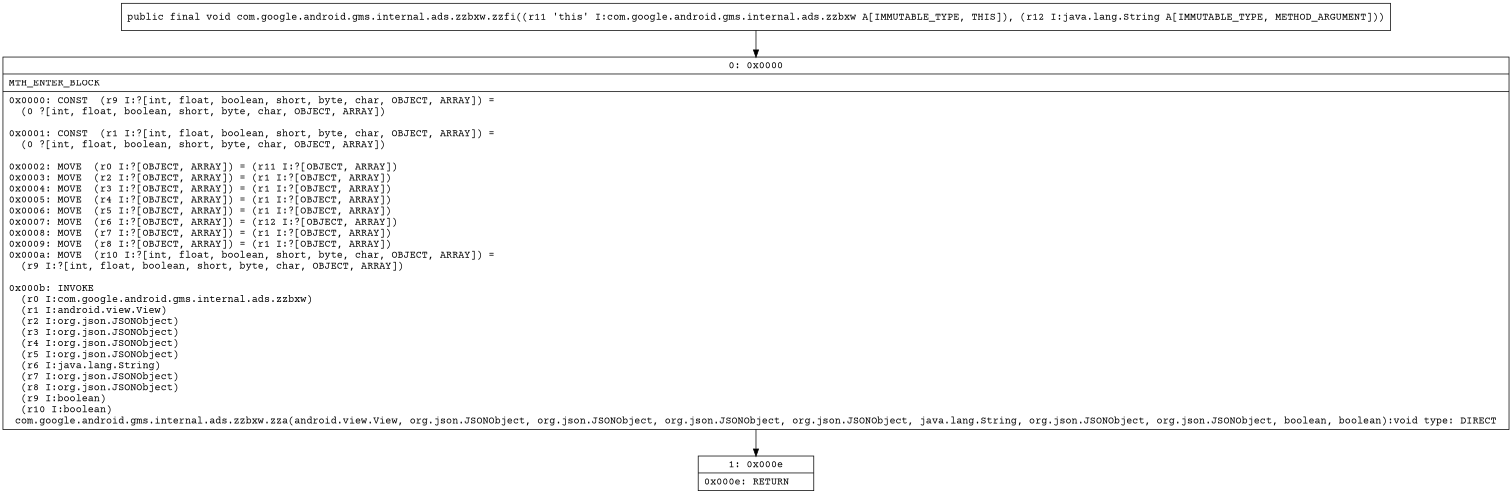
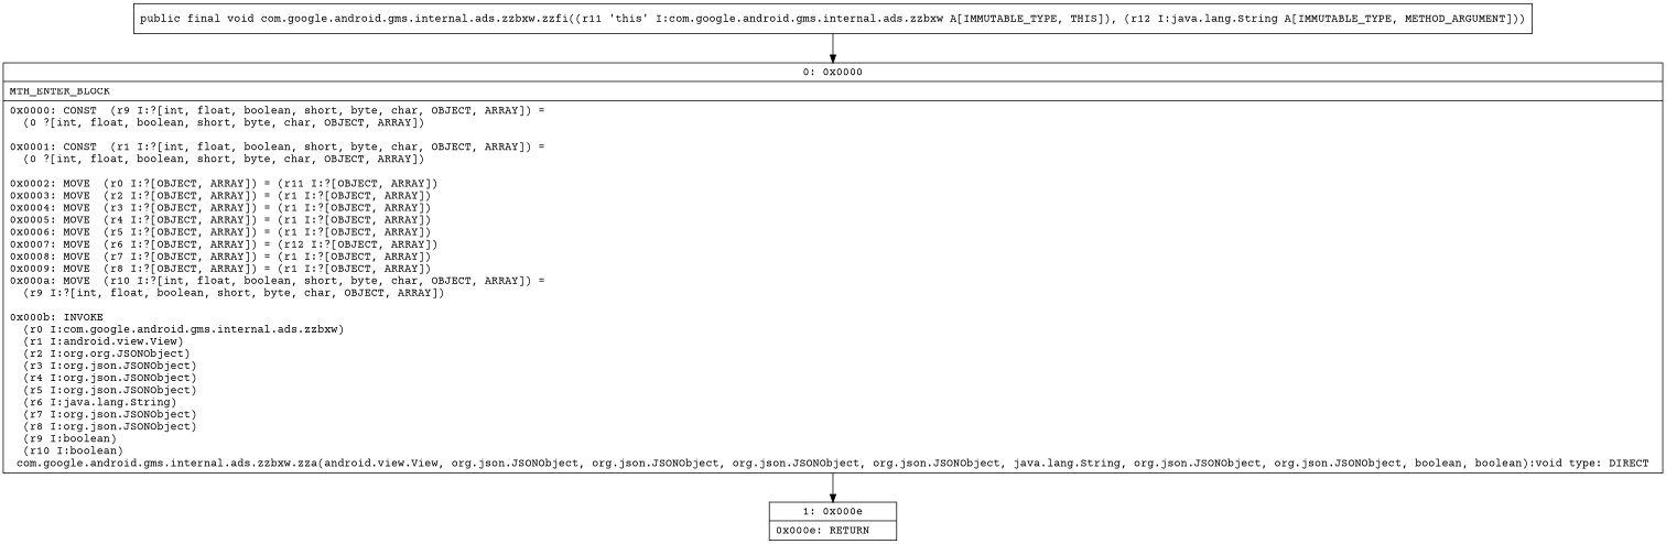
  digraph {
    fontname="Courier Prime"
    node [shape=record fontname="Courier Prime"]
    edge [fontname="Courier Prime"]
-   n1 [label="{0\:\ 0x0000|MTH_ENTER_BLOCK\l|0x0000: CONST  (r9 I:?[int, float, boolean, short, byte, char, OBJECT, ARRAY]) = \l  (0 ?[int, float, boolean, short, byte, char, OBJECT, ARRAY])\l \l0x0001: CONST  (r1 I:?[int, float, boolean, short, byte, char, OBJECT, ARRAY]) = \l  (0 ?[int, float, boolean, short, byte, char, OBJECT, ARRAY])\l \l0x0002: MOVE  (r0 I:?[OBJECT, ARRAY]) = (r11 I:?[OBJECT, ARRAY]) \l0x0003: MOVE  (r2 I:?[OBJECT, ARRAY]) = (r1 I:?[OBJECT, ARRAY]) \l0x0004: MOVE  (r3 I:?[OBJECT, ARRAY]) = (r1 I:?[OBJECT, ARRAY]) \l0x0005: MOVE  (r4 I:?[OBJECT, ARRAY]) = (r1 I:?[OBJECT, ARRAY]) \l0x0006: MOVE  (r5 I:?[OBJECT, ARRAY]) = (r1 I:?[OBJECT, ARRAY]) \l0x0007: MOVE  (r6 I:?[OBJECT, ARRAY]) = (r12 I:?[OBJECT, ARRAY]) \l0x0008: MOVE  (r7 I:?[OBJECT, ARRAY]) = (r1 I:?[OBJECT, ARRAY]) \l0x0009: MOVE  (r8 I:?[OBJECT, ARRAY]) = (r1 I:?[OBJECT, ARRAY]) \l0x000a: MOVE  (r10 I:?[int, float, boolean, short, byte, char, OBJECT, ARRAY]) = \l  (r9 I:?[int, float, boolean, short, byte, char, OBJECT, ARRAY])\l \l0x000b: INVOKE  \l  (r0 I:com.google.android.gms.internal.ads.zzbxw)\l  (r1 I:android.view.View)\l  (r2 I:org.json.JSONObject)\l  (r3 I:org.json.JSONObject)\l  (r4 I:org.json.JSONObject)\l  (r5 I:org.json.JSONObject)\l  (r6 I:java.lang.String)\l  (r7 I:org.json.JSONObject)\l  (r8 I:org.json.JSONObject)\l  (r9 I:boolean)\l  (r10 I:boolean)\l com.google.android.gms.internal.ads.zzbxw.zza(android.view.View, org.json.JSONObject, org.json.JSONObject, org.json.JSONObject, org.json.JSONObject, java.lang.String, org.json.JSONObject, org.json.JSONObject, boolean, boolean):void type: DIRECT \l}"]
+   n1 [label="{0\:\ 0x0000|MTH_ENTER_BLOCK\l|0x0000: CONST  (r9 I:?[int, float, boolean, short, byte, char, OBJECT, ARRAY]) = \l  (0 ?[int, float, boolean, short, byte, char, OBJECT, ARRAY])\l \l0x0001: CONST  (r1 I:?[int, float, boolean, short, byte, char, OBJECT, ARRAY]) = \l  (0 ?[int, float, boolean, short, byte, char, OBJECT, ARRAY])\l \l0x0002: MOVE  (r0 I:?[OBJECT, ARRAY]) = (r11 I:?[OBJECT, ARRAY]) \l0x0003: MOVE  (r2 I:?[OBJECT, ARRAY]) = (r1 I:?[OBJECT, ARRAY]) \l0x0004: MOVE  (r3 I:?[OBJECT, ARRAY]) = (r1 I:?[OBJECT, ARRAY]) \l0x0005: MOVE  (r4 I:?[OBJECT, ARRAY]) = (r1 I:?[OBJECT, ARRAY]) \l0x0006: MOVE  (r5 I:?[OBJECT, ARRAY]) = (r1 I:?[OBJECT, ARRAY]) \l0x0007: MOVE  (r6 I:?[OBJECT, ARRAY]) = (r12 I:?[OBJECT, ARRAY]) \l0x0008: MOVE  (r7 I:?[OBJECT, ARRAY]) = (r1 I:?[OBJECT, ARRAY]) \l0x0009: MOVE  (r8 I:?[OBJECT, ARRAY]) = (r1 I:?[OBJECT, ARRAY]) \l0x000a: MOVE  (r10 I:?[int, float, boolean, short, byte, char, OBJECT, ARRAY]) = \l  (r9 I:?[int, float, boolean, short, byte, char, OBJECT, ARRAY])\l \l0x000b: INVOKE  \l  (r0 I:com.google.android.gms.internal.ads.zzbxw)\l  (r1 I:android.view.View)\l  (r2 I:org.org.JSONObject)\l  (r3 I:org.json.JSONObject)\l  (r4 I:org.json.JSONObject)\l  (r5 I:org.json.JSONObject)\l  (r6 I:java.lang.String)\l  (r7 I:org.json.JSONObject)\l  (r8 I:org.json.JSONObject)\l  (r9 I:boolean)\l  (r10 I:boolean)\l com.google.android.gms.internal.ads.zzbxw.zza(android.view.View, org.json.JSONObject, org.json.JSONObject, org.json.JSONObject, org.json.JSONObject, java.lang.String, org.json.JSONObject, org.json.JSONObject, boolean, boolean):void type: DIRECT \l}"]
    n2 [label="{1\:\ 0x000e|0x000e: RETURN   \l}"]
    n3 [label="{public final void com.google.android.gms.internal.ads.zzbxw.zzfi((r11 'this' I:com.google.android.gms.internal.ads.zzbxw A[IMMUTABLE_TYPE, THIS]), (r12 I:java.lang.String A[IMMUTABLE_TYPE, METHOD_ARGUMENT])) }"]
    n1 -> n2
    n3 -> n1
  }
